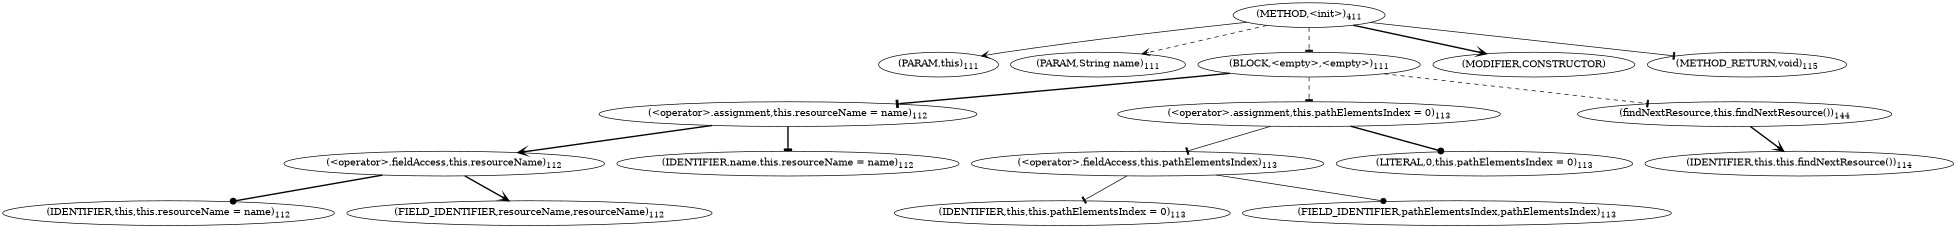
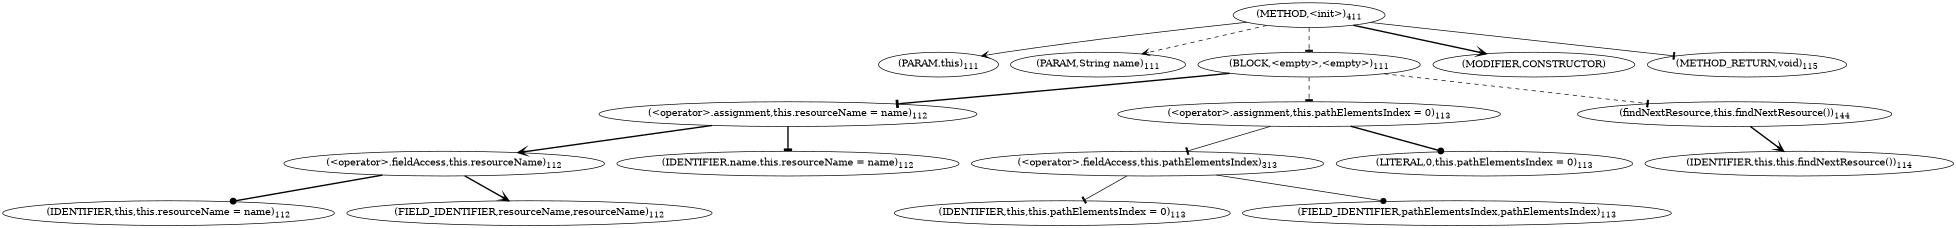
  digraph {
    edge [arrowhead=tee style=bold]
    n1 [label=<(METHOD,&lt;init&gt;)<SUB>411</SUB>>]
    n2 [label=<(PARAM,this)<SUB>111</SUB>>]
    n3 [label=<(PARAM,String name)<SUB>111</SUB>>]
    n4 [label=<(BLOCK,&lt;empty&gt;,&lt;empty&gt;)<SUB>111</SUB>>]
    n5 [label=<(MODIFIER,CONSTRUCTOR)>]
    n6 [label=<(METHOD_RETURN,void)<SUB>115</SUB>>]
    n7 [label=<(&lt;operator&gt;.assignment,this.resourceName = name)<SUB>112</SUB>>]
    n8 [label=<(&lt;operator&gt;.assignment,this.pathElementsIndex = 0)<SUB>113</SUB>>]
    n9 [label=<(findNextResource,this.findNextResource())<SUB>144</SUB>>]
    n10 [label=<(&lt;operator&gt;.fieldAccess,this.resourceName)<SUB>112</SUB>>]
    n11 [label=<(IDENTIFIER,name,this.resourceName = name)<SUB>112</SUB>>]
-   n12 [label=<(&lt;operator&gt;.fieldAccess,this.pathElementsIndex)<SUB>113</SUB>>]
+   n12 [label=<(&lt;operator&gt;.fieldAccess,this.pathElementsIndex)<SUB>313</SUB>>]
    n13 [label=<(LITERAL,0,this.pathElementsIndex = 0)<SUB>113</SUB>>]
    n14 [label=<(IDENTIFIER,this,this.findNextResource())<SUB>114</SUB>>]
    n15 [label=<(IDENTIFIER,this,this.resourceName = name)<SUB>112</SUB>>]
    n16 [label=<(FIELD_IDENTIFIER,resourceName,resourceName)<SUB>112</SUB>>]
    n17 [label=<(IDENTIFIER,this,this.pathElementsIndex = 0)<SUB>113</SUB>>]
    n18 [label=<(FIELD_IDENTIFIER,pathElementsIndex,pathElementsIndex)<SUB>113</SUB>>]
    n1 -> n2 [arrowhead=vee style=solid]
    n1 -> n3 [arrowhead=vee style=dashed]
    n1 -> n4 [style=dashed]
    n1 -> n5 [arrowhead=vee]
    n1 -> n6 [style=solid]
    n4 -> n7
    n4 -> n8 [style=dashed]
    n4 -> n9 [style=dashed]
    n7 -> n10 [arrowhead=vee]
    n7 -> n11
    n8 -> n12 [style=solid]
    n8 -> n13 [arrowhead=dot]
    n9 -> n14 [arrowhead=vee]
    n10 -> n15 [arrowhead=dot]
    n10 -> n16 [arrowhead=vee]
    n12 -> n17 [style=solid]
    n12 -> n18 [arrowhead=dot style=solid]
  }
